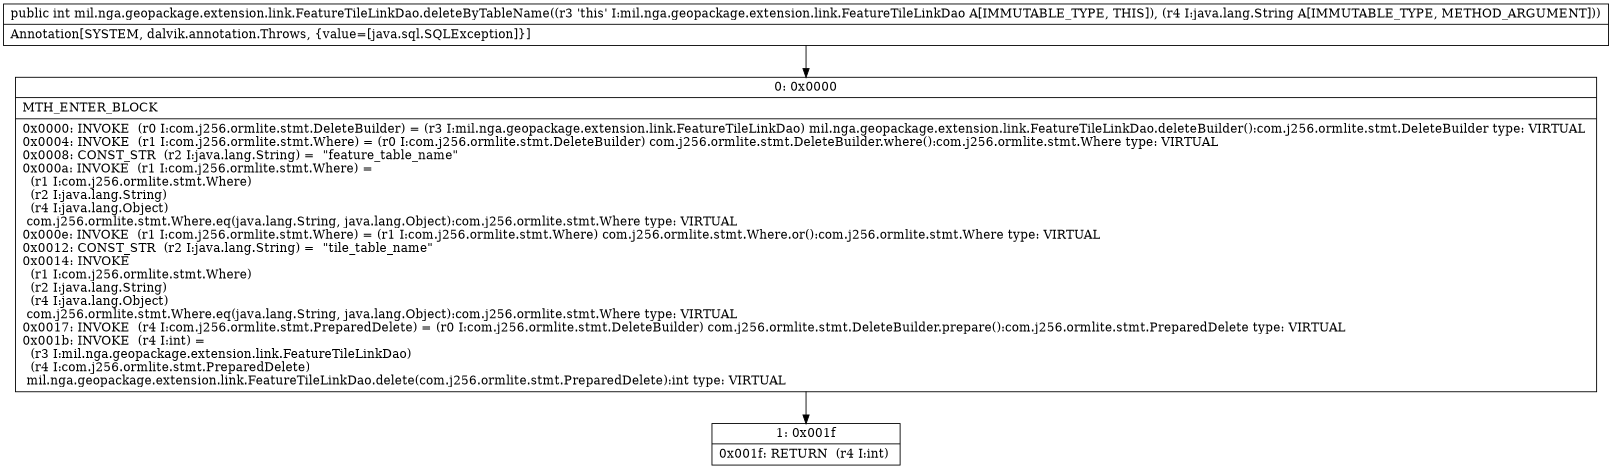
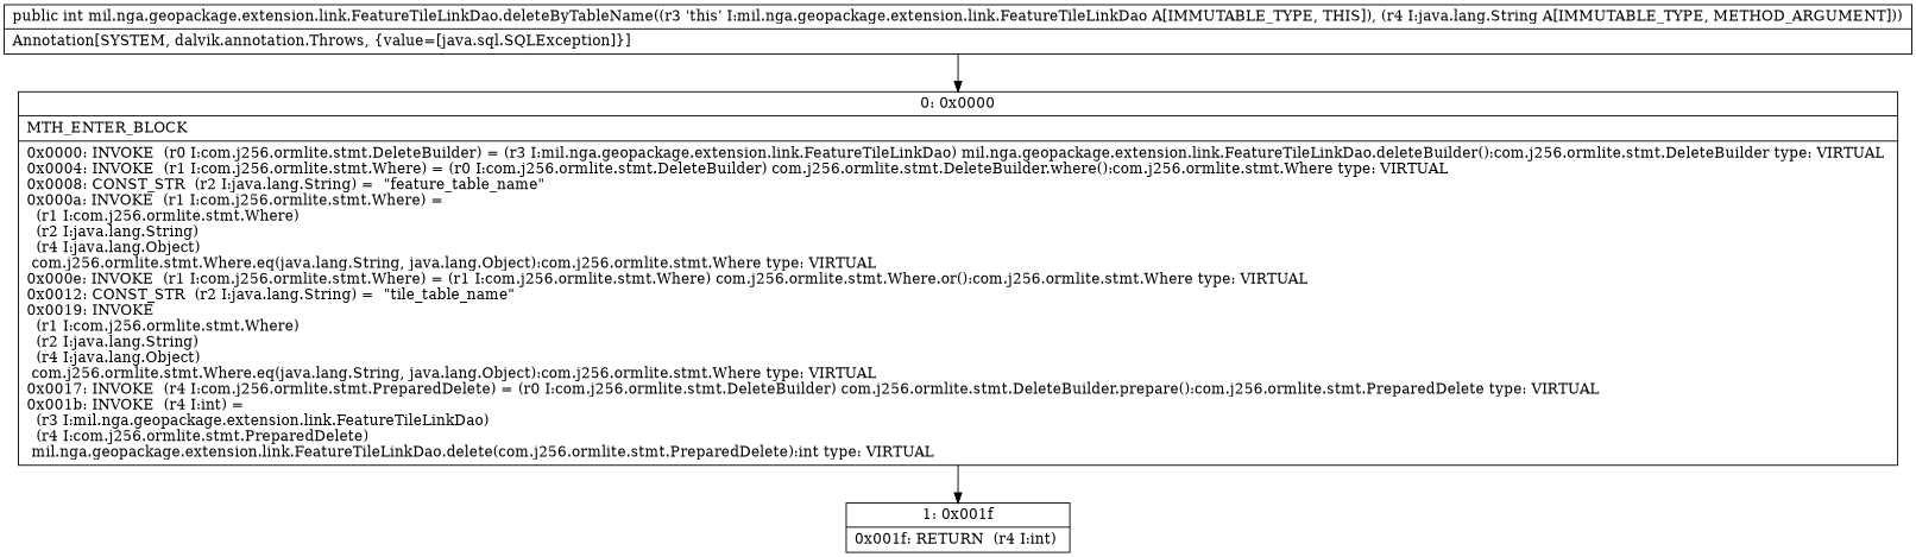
  digraph {
    node [shape=record]
-   n1 [label="{0\:\ 0x0000|MTH_ENTER_BLOCK\l|0x0000: INVOKE  (r0 I:com.j256.ormlite.stmt.DeleteBuilder) = (r3 I:mil.nga.geopackage.extension.link.FeatureTileLinkDao) mil.nga.geopackage.extension.link.FeatureTileLinkDao.deleteBuilder():com.j256.ormlite.stmt.DeleteBuilder type: VIRTUAL \l0x0004: INVOKE  (r1 I:com.j256.ormlite.stmt.Where) = (r0 I:com.j256.ormlite.stmt.DeleteBuilder) com.j256.ormlite.stmt.DeleteBuilder.where():com.j256.ormlite.stmt.Where type: VIRTUAL \l0x0008: CONST_STR  (r2 I:java.lang.String) =  \"feature_table_name\" \l0x000a: INVOKE  (r1 I:com.j256.ormlite.stmt.Where) = \l  (r1 I:com.j256.ormlite.stmt.Where)\l  (r2 I:java.lang.String)\l  (r4 I:java.lang.Object)\l com.j256.ormlite.stmt.Where.eq(java.lang.String, java.lang.Object):com.j256.ormlite.stmt.Where type: VIRTUAL \l0x000e: INVOKE  (r1 I:com.j256.ormlite.stmt.Where) = (r1 I:com.j256.ormlite.stmt.Where) com.j256.ormlite.stmt.Where.or():com.j256.ormlite.stmt.Where type: VIRTUAL \l0x0012: CONST_STR  (r2 I:java.lang.String) =  \"tile_table_name\" \l0x0014: INVOKE  \l  (r1 I:com.j256.ormlite.stmt.Where)\l  (r2 I:java.lang.String)\l  (r4 I:java.lang.Object)\l com.j256.ormlite.stmt.Where.eq(java.lang.String, java.lang.Object):com.j256.ormlite.stmt.Where type: VIRTUAL \l0x0017: INVOKE  (r4 I:com.j256.ormlite.stmt.PreparedDelete) = (r0 I:com.j256.ormlite.stmt.DeleteBuilder) com.j256.ormlite.stmt.DeleteBuilder.prepare():com.j256.ormlite.stmt.PreparedDelete type: VIRTUAL \l0x001b: INVOKE  (r4 I:int) = \l  (r3 I:mil.nga.geopackage.extension.link.FeatureTileLinkDao)\l  (r4 I:com.j256.ormlite.stmt.PreparedDelete)\l mil.nga.geopackage.extension.link.FeatureTileLinkDao.delete(com.j256.ormlite.stmt.PreparedDelete):int type: VIRTUAL \l}"]
+   n1 [label="{0\:\ 0x0000|MTH_ENTER_BLOCK\l|0x0000: INVOKE  (r0 I:com.j256.ormlite.stmt.DeleteBuilder) = (r3 I:mil.nga.geopackage.extension.link.FeatureTileLinkDao) mil.nga.geopackage.extension.link.FeatureTileLinkDao.deleteBuilder():com.j256.ormlite.stmt.DeleteBuilder type: VIRTUAL \l0x0004: INVOKE  (r1 I:com.j256.ormlite.stmt.Where) = (r0 I:com.j256.ormlite.stmt.DeleteBuilder) com.j256.ormlite.stmt.DeleteBuilder.where():com.j256.ormlite.stmt.Where type: VIRTUAL \l0x0008: CONST_STR  (r2 I:java.lang.String) =  \"feature_table_name\" \l0x000a: INVOKE  (r1 I:com.j256.ormlite.stmt.Where) = \l  (r1 I:com.j256.ormlite.stmt.Where)\l  (r2 I:java.lang.String)\l  (r4 I:java.lang.Object)\l com.j256.ormlite.stmt.Where.eq(java.lang.String, java.lang.Object):com.j256.ormlite.stmt.Where type: VIRTUAL \l0x000e: INVOKE  (r1 I:com.j256.ormlite.stmt.Where) = (r1 I:com.j256.ormlite.stmt.Where) com.j256.ormlite.stmt.Where.or():com.j256.ormlite.stmt.Where type: VIRTUAL \l0x0012: CONST_STR  (r2 I:java.lang.String) =  \"tile_table_name\" \l0x0019: INVOKE  \l  (r1 I:com.j256.ormlite.stmt.Where)\l  (r2 I:java.lang.String)\l  (r4 I:java.lang.Object)\l com.j256.ormlite.stmt.Where.eq(java.lang.String, java.lang.Object):com.j256.ormlite.stmt.Where type: VIRTUAL \l0x0017: INVOKE  (r4 I:com.j256.ormlite.stmt.PreparedDelete) = (r0 I:com.j256.ormlite.stmt.DeleteBuilder) com.j256.ormlite.stmt.DeleteBuilder.prepare():com.j256.ormlite.stmt.PreparedDelete type: VIRTUAL \l0x001b: INVOKE  (r4 I:int) = \l  (r3 I:mil.nga.geopackage.extension.link.FeatureTileLinkDao)\l  (r4 I:com.j256.ormlite.stmt.PreparedDelete)\l mil.nga.geopackage.extension.link.FeatureTileLinkDao.delete(com.j256.ormlite.stmt.PreparedDelete):int type: VIRTUAL \l}"]
    n2 [label="{1\:\ 0x001f|0x001f: RETURN  (r4 I:int) \l}"]
    n3 [label="{public int mil.nga.geopackage.extension.link.FeatureTileLinkDao.deleteByTableName((r3 'this' I:mil.nga.geopackage.extension.link.FeatureTileLinkDao A[IMMUTABLE_TYPE, THIS]), (r4 I:java.lang.String A[IMMUTABLE_TYPE, METHOD_ARGUMENT]))  | Annotation[SYSTEM, dalvik.annotation.Throws, \{value=[java.sql.SQLException]\}]\l}"]
    n1 -> n2
    n3 -> n1
  }
